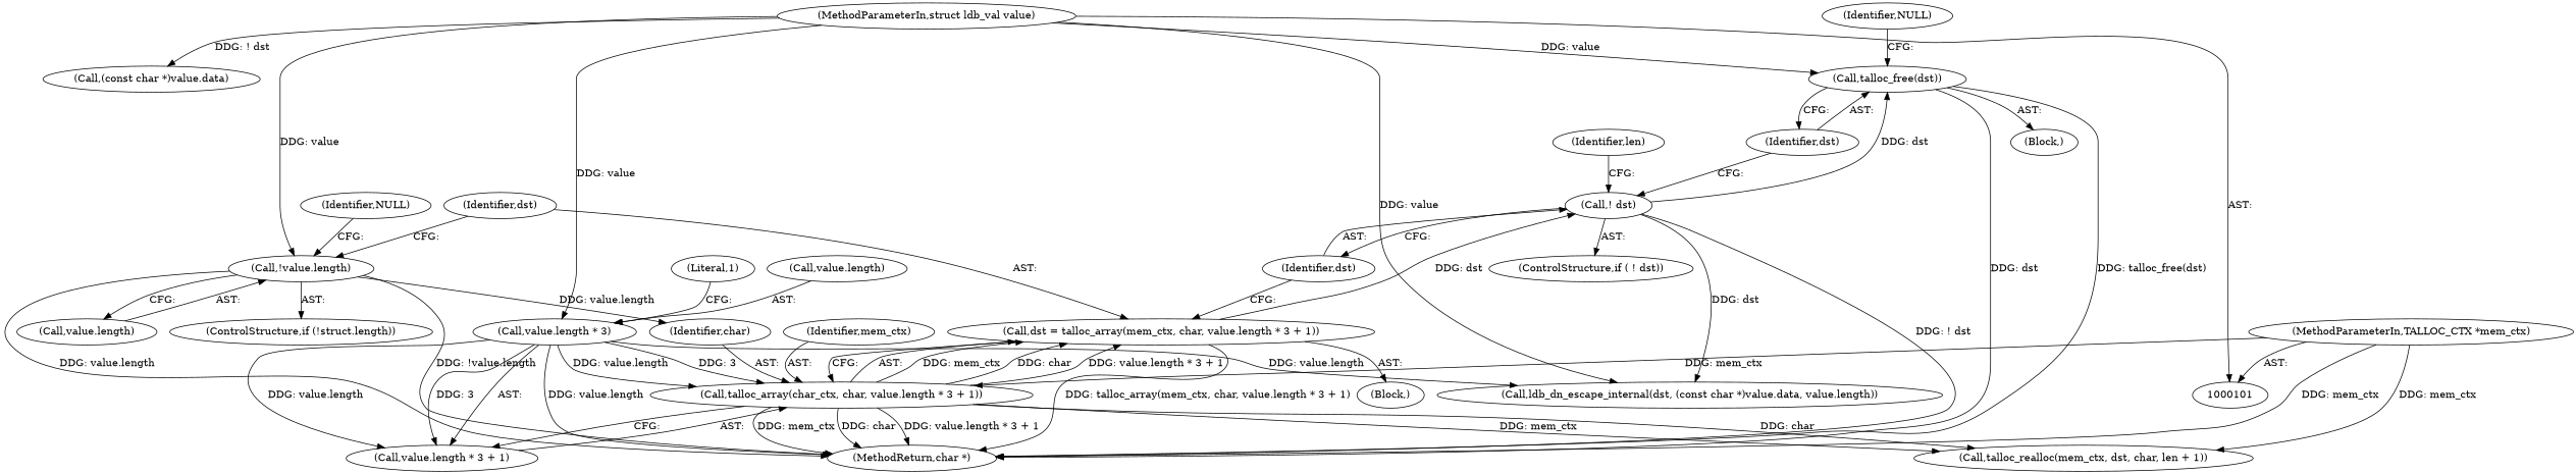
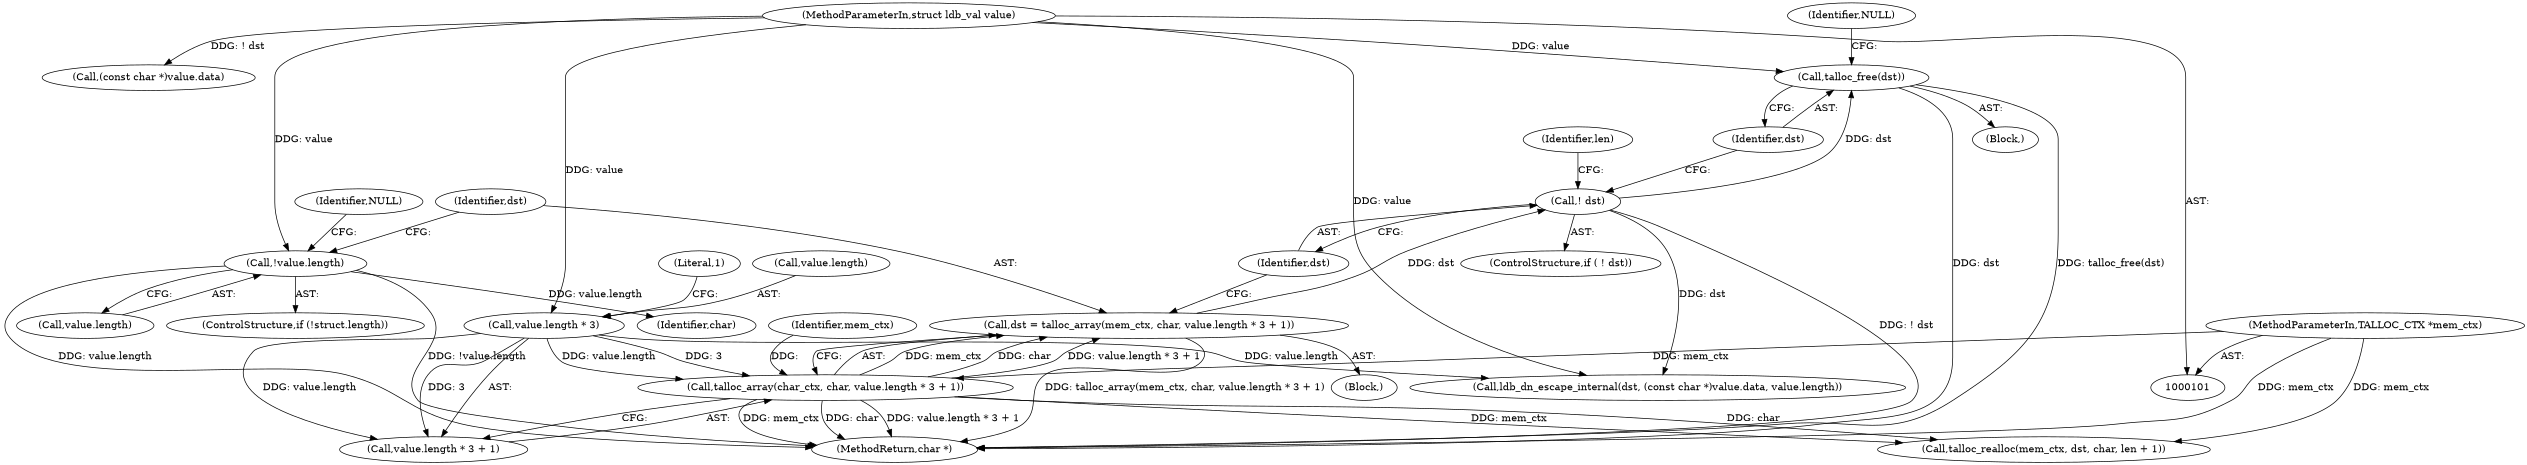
  digraph {
    n1 [label="(Call,talloc_free(dst))"]
    n2 [label="(Block,)"]
    n3 [label="(MethodReturn,char *)"]
    n4 [label="(Identifier,dst)"]
    n5 [label="(Call,! dst)"]
    n6 [label="(Identifier,dst)"]
    n7 [label="(ControlStructure,if ( ! dst))"]
    n8 [label="(Call,ldb_dn_escape_internal(dst, (const char *)value.data, value.length))"]
    n9 [label="(Call,dst = talloc_array(mem_ctx, char, value.length * 3 + 1))"]
    n10 [label="(Call,talloc_array(char_ctx, char, value.length * 3 + 1))"]
    n11 [label="(Block,)"]
    n12 [label="(Call,value.length * 3 + 1)"]
    n13 [label="(Call,talloc_realloc(mem_ctx, dst, char, len + 1))"]
    n14 [label="(MethodParameterIn,TALLOC_CTX *mem_ctx)"]
    1000101
    n16 [label="(Call,value.length * 3)"]
    n17 [label="(Call,!value.length)"]
    n18 [label="(ControlStructure,if (!struct.length))"]
    n19 [label="(Call,value.length)"]
    n20 [label="(Identifier,char)"]
    n21 [label="(MethodParameterIn,struct ldb_val value)"]
    n22 [label="(Call,(const char *)value.data)"]
    n23 [label="(Identifier,NULL)"]
    n24 [label="(Literal,1)"]
    n25 [label="(Identifier,dst)"]
    n26 [label="(Identifier,mem_ctx)"]
    n27 [label="(Identifier,len)"]
    n28 [label="(Call,value.length)"]
    n29 [label="(Identifier,NULL)"]
    n1 -> n2 [label="AST: "]
    n1 -> n3 [label="DDG: dst"]
    n1 -> n3 [label="DDG: talloc_free(dst)"]
    n1 -> n4 [label="CFG: "]
    n4 -> n1 [label="AST: "]
    n4 -> n5 [label="CFG: "]
    n5 -> n1 [label="DDG: dst"]
    n5 -> n3 [label="DDG: ! dst"]
    n5 -> n6 [label="CFG: "]
    n5 -> n7 [label="AST: "]
    n5 -> n8 [label="DDG: dst"]
    n6 -> n5 [label="AST: "]
    n6 -> n9 [label="CFG: "]
    n9 -> n3 [label="DDG: talloc_array(mem_ctx, char, value.length * 3 + 1)"]
    n9 -> n5 [label="DDG: dst"]
    n9 -> n10 [label="CFG: "]
    n9 -> n11 [label="AST: "]
    n10 -> n3 [label="DDG: char"]
    n10 -> n3 [label="DDG: value.length * 3 + 1"]
    n10 -> n3 [label="DDG: mem_ctx"]
    n10 -> n9 [label="AST: "]
    n10 -> n9 [label="DDG: mem_ctx"]
    n10 -> n9 [label="DDG: char"]
    n10 -> n9 [label="DDG: value.length * 3 + 1"]
    n10 -> n12 [label="CFG: "]
    n10 -> n13 [label="DDG: mem_ctx"]
    n10 -> n13 [label="DDG: char"]
    n12 -> n10 [label="AST: "]
    n14 -> n3 [label="DDG: mem_ctx"]
    n14 -> n10 [label="DDG: mem_ctx"]
    n14 -> n13 [label="DDG: mem_ctx"]
    n14 -> 1000101 [label="AST: "]
-   n16 -> n3 [label="DDG: value.length"]
    n16 -> n8 [label="DDG: value.length"]
    n16 -> n10 [label="DDG: value.length"]
    n16 -> n10 [label="DDG: 3"]
    n16 -> n12 [label="AST: "]
    n16 -> n12 [label="DDG: value.length"]
    n16 -> n12 [label="DDG: 3"]
    n17 -> n3 [label="DDG: !value.length"]
    n17 -> n3 [label="DDG: value.length"]
    n17 -> n18 [label="AST: "]
    n17 -> n19 [label="CFG: "]
    n17 -> n20 [label="DDG: value.length"]
    n19 -> n17 [label="AST: "]
-   n20 -> n10 [label="AST: "]
    n21 -> n1 [label="DDG: value"]
    n21 -> n8 [label="DDG: value"]
    n21 -> 1000101 [label="AST: "]
    n21 -> n16 [label="DDG: value"]
    n21 -> n17 [label="DDG: value"]
    n21 -> n22 [label="DDG: ! dst"]
    n23 -> n1 [label="CFG: "]
    n24 -> n16 [label="CFG: "]
    n25 -> n9 [label="AST: "]
    n25 -> n17 [label="CFG: "]
-   n26 -> n10 [label="AST: "]
+   n26 -> n10 [label="DDG: "]
    n27 -> n5 [label="CFG: "]
    n28 -> n16 [label="AST: "]
    n29 -> n17 [label="CFG: "]
  }
